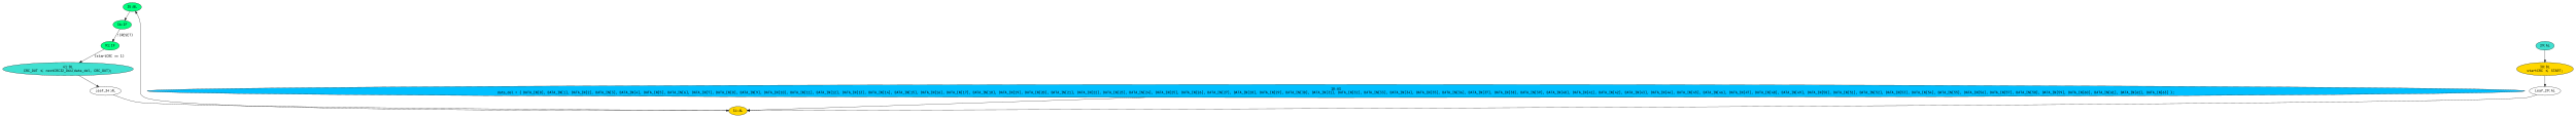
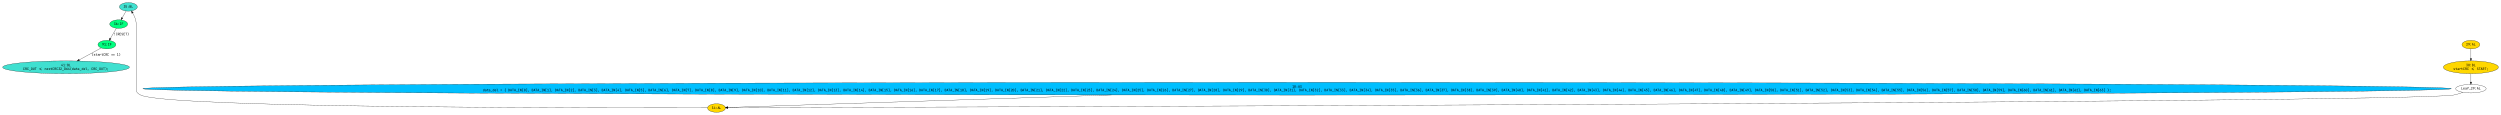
  strict digraph {
    fontname="JetBrains Mono"
    node [fillcolor=gold fontname="JetBrains Mono" statements="[]" style=filled typ=Block]
    edge [cond="[]" fontname="JetBrains Mono" lineno=None]
-   n1 [ast="<pyverilog.vparser.ast.Block object at 0x7f218ebc6d50>" fillcolor=springgreen label="35:BL"]
+   n1 [ast="<pyverilog.vparser.ast.Block object at 0x7f218ebc6d50>" fillcolor=turquoise label="35:BL"]
    n2 [ast="<pyverilog.vparser.ast.IfStatement object at 0x7f218efd0150>" fillcolor=springgreen label="36:IF" typ=IfStatement]
    n3 [ast="<pyverilog.vparser.ast.IfStatement object at 0x7f218efd0290>" fillcolor=springgreen label="91:IF" typ=IfStatement]
    n4 [ast="<pyverilog.vparser.ast.Block object at 0x7f218efd02d0>" fillcolor=turquoise label="41:BL\nCRC_OUT <= nextCRC32_D64(data_del, CRC_OUT);" statements="[<pyverilog.vparser.ast.NonblockingSubstitution object at 0x7f218efd0510>]"]
-   n5 [def_var="['CRC_OUT', 'CRC_REG']" label="Leaf_34:AL" fillcolor="" statements="" style="" typ=""]
    n6 [ast="<pyverilog.vparser.ast.Always object at 0x7f218ebc6d90>" clk_sens=True label="34:AL" sens="['CLK', 'RESET']" typ=Always use_var="['RESET', 'CRC_OUT', 'startCRC', 'nextCRC32_D64', 'data_del']"]
    n7 [ast="<pyverilog.vparser.ast.Assign object at 0x7f218ebc6790>" def_var="['data_del']" fillcolor=deepskyblue label="18:AS\ndata_del = { DATA_IN[0], DATA_IN[1], DATA_IN[2], DATA_IN[3], DATA_IN[4], DATA_IN[5], DATA_IN[6], DATA_IN[7], DATA_IN[8], DATA_IN[9], DATA_IN[10], DATA_IN[11], DATA_IN[12], DATA_IN[13], DATA_IN[14], DATA_IN[15], DATA_IN[16], DATA_IN[17], DATA_IN[18], DATA_IN[19], DATA_IN[20], DATA_IN[21], DATA_IN[22], DATA_IN[23], DATA_IN[24], DATA_IN[25], DATA_IN[26], DATA_IN[27], DATA_IN[28], DATA_IN[29], DATA_IN[30], DATA_IN[31], DATA_IN[32], DATA_IN[33], DATA_IN[34], DATA_IN[35], DATA_IN[36], DATA_IN[37], DATA_IN[38], DATA_IN[39], DATA_IN[40], DATA_IN[41], DATA_IN[42], DATA_IN[43], DATA_IN[44], DATA_IN[45], DATA_IN[46], DATA_IN[47], DATA_IN[48], DATA_IN[49], DATA_IN[50], DATA_IN[51], DATA_IN[52], DATA_IN[53], DATA_IN[54], DATA_IN[55], DATA_IN[56], DATA_IN[57], DATA_IN[58], DATA_IN[59], DATA_IN[60], DATA_IN[61], DATA_IN[62], DATA_IN[63] };" typ=Assign use_var="['DATA_IN', 'DATA_IN', 'DATA_IN', 'DATA_IN', 'DATA_IN', 'DATA_IN', 'DATA_IN', 'DATA_IN', 'DATA_IN', 'DATA_IN', 'DATA_IN', 'DATA_IN', 'DATA_IN', 'DATA_IN', 'DATA_IN', 'DATA_IN', 'DATA_IN', 'DATA_IN', 'DATA_IN', 'DATA_IN', 'DATA_IN', 'DATA_IN', 'DATA_IN', 'DATA_IN', 'DATA_IN', 'DATA_IN', 'DATA_IN', 'DATA_IN', 'DATA_IN', 'DATA_IN', 'DATA_IN', 'DATA_IN', 'DATA_IN', 'DATA_IN', 'DATA_IN', 'DATA_IN', 'DATA_IN', 'DATA_IN', 'DATA_IN', 'DATA_IN', 'DATA_IN', 'DATA_IN', 'DATA_IN', 'DATA_IN', 'DATA_IN', 'DATA_IN', 'DATA_IN', 'DATA_IN', 'DATA_IN', 'DATA_IN', 'DATA_IN', 'DATA_IN', 'DATA_IN', 'DATA_IN', 'DATA_IN', 'DATA_IN', 'DATA_IN', 'DATA_IN', 'DATA_IN', 'DATA_IN', 'DATA_IN', 'DATA_IN', 'DATA_IN', 'DATA_IN']"]
    n8 [ast="<pyverilog.vparser.ast.Block object at 0x7f218ebc68d0>" label="30:BL\nstartCRC <= START;" statements="[<pyverilog.vparser.ast.NonblockingSubstitution object at 0x7f218ebc6ad0>]"]
    n9 [def_var="['startCRC']" label="Leaf_29:AL" fillcolor="" statements="" style="" typ=""]
-   n10 [ast="<pyverilog.vparser.ast.Always object at 0x7f218ebc6a10>" clk_sens=False fillcolor=turquoise label="29:AL" sens="['START']" typ=Always use_var="['START']"]
+   n10 [ast="<pyverilog.vparser.ast.Always object at 0x7f218ebc6a10>" clk_sens=False label="29:AL" sens="['START']" typ=Always use_var="['START']"]
    n1 -> n2
    n2 -> n3 [cond="['RESET']" label="!(RESET)" lineno=36]
    n3 -> n4 [cond="['startCRC']" label="(startCRC == 1)" lineno=41]
-   n4 -> n5
-   n5 -> n6 [cond="" lineno=""]
    n6 -> n1
    n7 -> n6 [cond="" lineno=""]
    n8 -> n9
    n9 -> n6 [cond="" lineno=""]
    n10 -> n8
  }
